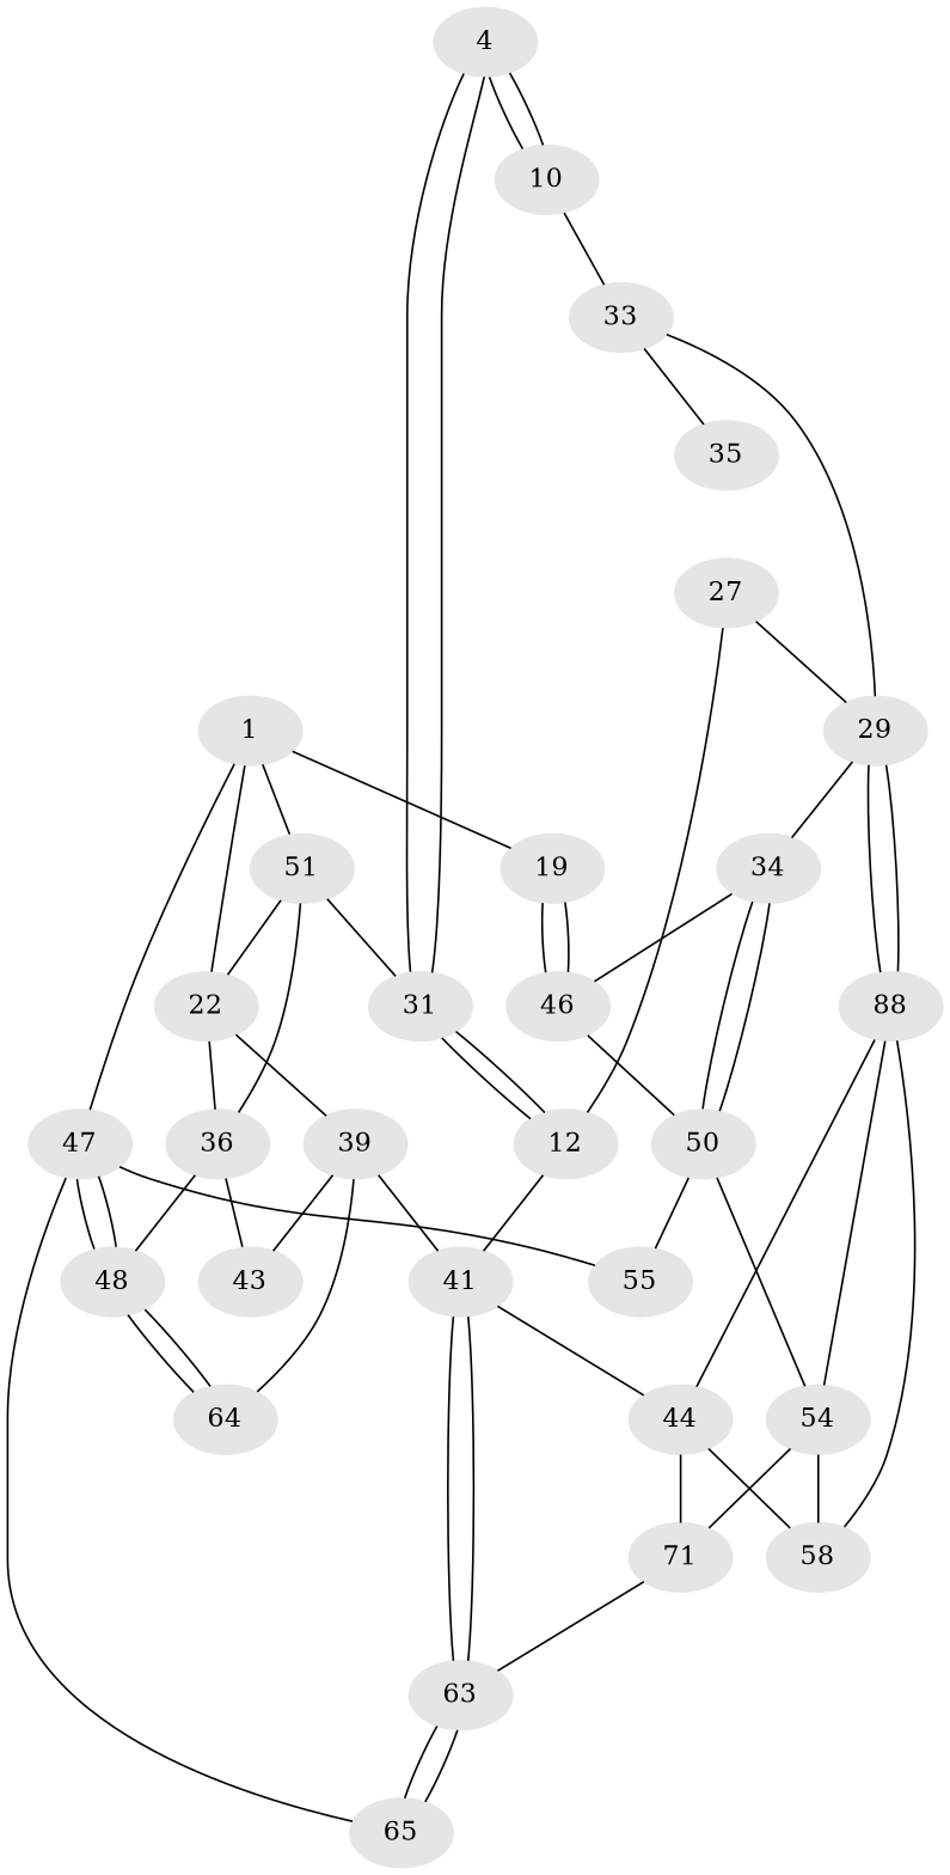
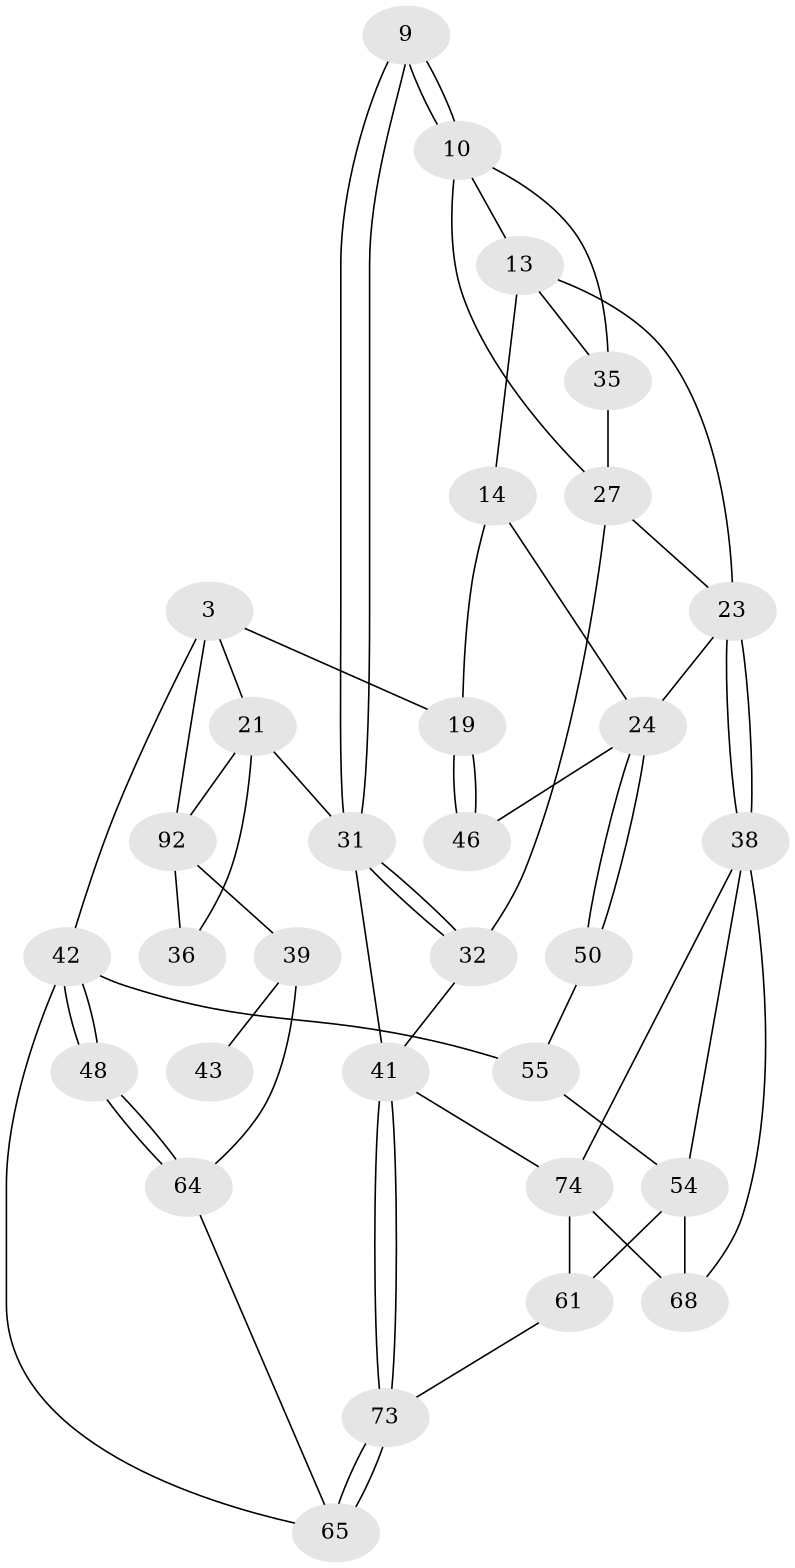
  graph {
    node [color=gray90 style=filled]
-   1 [super="+6+2"]
+   1 [super="+6+2" label=3]
    19
-   21 [super="+23" label=51]
-   22 [super="+24"]
-   47 [super="+56"]
+   21 [super="+23"]
+   22 [super="+24" label=92]
+   47 [super="+56" label=42]
    46
    31
    36 [super="+37+49"]
    39 [super="+40"]
    48
    55 [super="+62"]
    65
    10 [super="+11"]
-   13 [super="+16" label=33]
+   13 [super="+16"]
    n15 [label=35]
    27 [super="+28"]
-   34 [super="+35"]
-   9 [label=4]
-   32 [label=12]
-   29 [super="+30"]
-   38 [super="+45" label=88]
+   14 [super="+17"]
+   34 [super="+35" label=24]
+   9
+   32
+   29 [super="+30" label=23]
+   38 [super="+45"]
    50 [super="+51"]
    43
    41 [super="+42"]
    64
-   44 [super="+57"]
+   44 [super="+57" label=74]
    54 [super="+59"]
-   58
-   63
-   61 [label=71]
+   58 [label=68]
+   63 [label=73]
+   61
    1 -- 19
    1 -- 21 [weight=2]
    1 -- 22
    1 -- 47 [weight=2]
    19 -- 46
    19 -- 46
    21 -- 22
    21 -- 31
    21 -- 36
    22 -- 36
    22 -- 39
    47 -- 48
    47 -- 48
    47 -- 55
    47 -- 65
-   46 -- 50
    31 -- 32
    31 -- 32
-   36 -- 48
-   36 -- 43 [weight=2]
    39 -- 43
-   39 -- 41
+   31 -- 41
    39 -- 64
    48 -- 64
    48 -- 64
    10 -- 13
+   10 -- n15
+   10 -- 27
    13 -- n15
+   13 -- 14 [weight=2]
    13 -- 29
+   n15 -- 27
    27 -- 32
    27 -- 29
+   14 -- 19
+   14 -- 34
    34 -- 46
    34 -- 50
    34 -- 50
    9 -- 31
    9 -- 31
    9 -- 10
    9 -- 10
    32 -- 41
    29 -- 34
    29 -- 38 [weight=2]
    29 -- 38
    38 -- 44
    38 -- 54
    38 -- 58
    50 -- 55 [weight=2]
-   50 -- 54 [weight=2]
+   55 -- 54 [weight=2]
    41 -- 44
    41 -- 63
    41 -- 63
+   64 -- 65
    44 -- 58
    44 -- 61
    54 -- 58
    54 -- 61
    63 -- 65
    63 -- 65
    61 -- 63
  }
